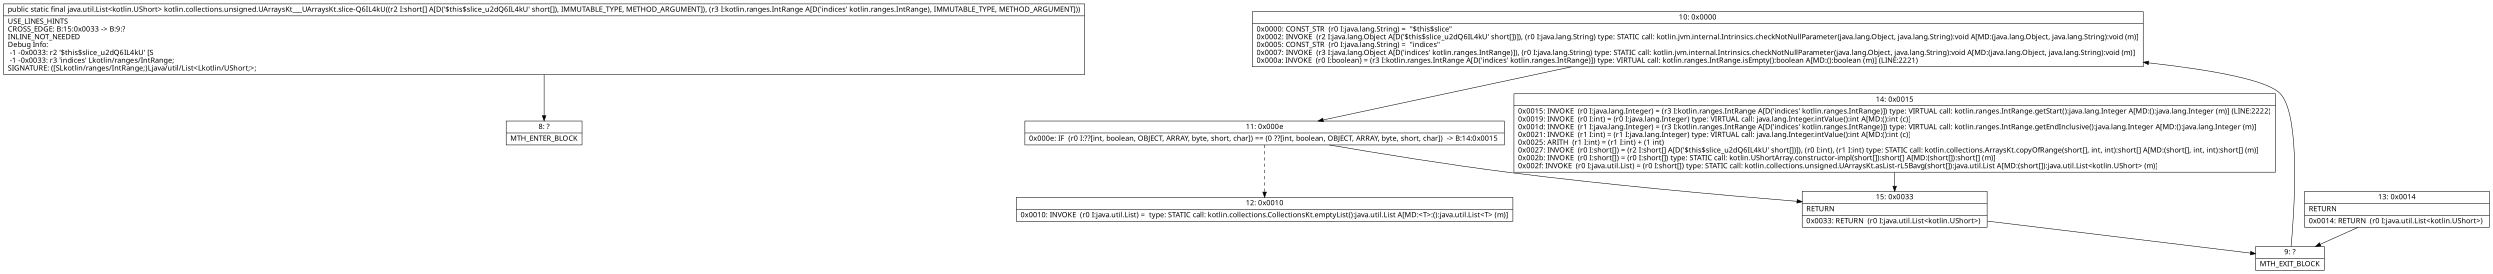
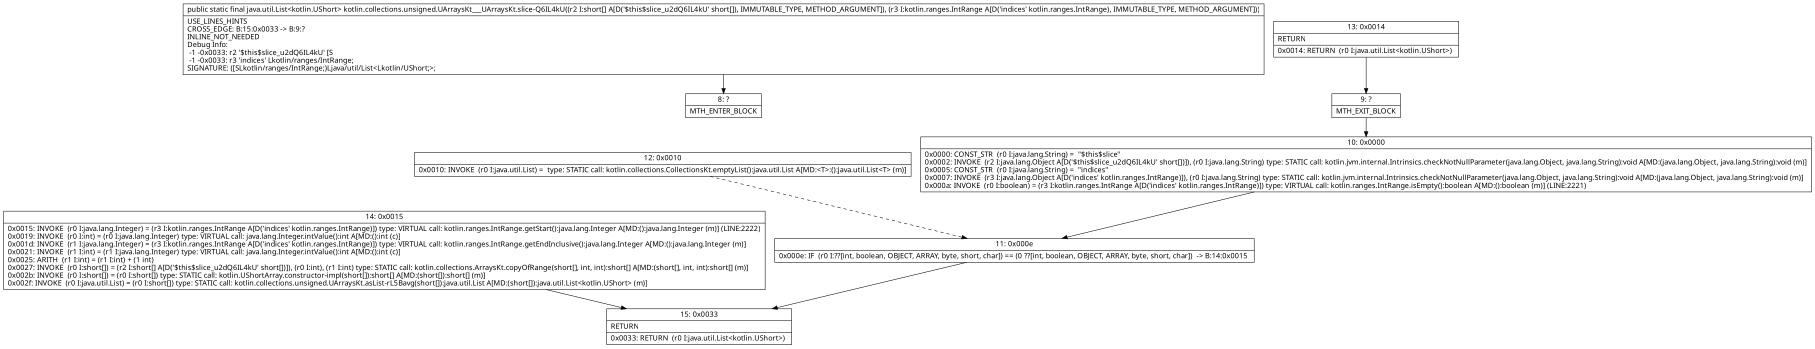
  digraph {
    fontname="Noto Sans"
    node [fontname="Noto Sans" shape=record]
    edge [fontname="Noto Sans"]
    n1 [label="{8\:\ ?|MTH_ENTER_BLOCK\l}"]
    n2 [label="{10\:\ 0x0000|0x0000: CONST_STR  (r0 I:java.lang.String) =  \"$this$slice\" \l0x0002: INVOKE  (r2 I:java.lang.Object A[D('$this$slice_u2dQ6IL4kU' short[])]), (r0 I:java.lang.String) type: STATIC call: kotlin.jvm.internal.Intrinsics.checkNotNullParameter(java.lang.Object, java.lang.String):void A[MD:(java.lang.Object, java.lang.String):void (m)]\l0x0005: CONST_STR  (r0 I:java.lang.String) =  \"indices\" \l0x0007: INVOKE  (r3 I:java.lang.Object A[D('indices' kotlin.ranges.IntRange)]), (r0 I:java.lang.String) type: STATIC call: kotlin.jvm.internal.Intrinsics.checkNotNullParameter(java.lang.Object, java.lang.String):void A[MD:(java.lang.Object, java.lang.String):void (m)]\l0x000a: INVOKE  (r0 I:boolean) = (r3 I:kotlin.ranges.IntRange A[D('indices' kotlin.ranges.IntRange)]) type: VIRTUAL call: kotlin.ranges.IntRange.isEmpty():boolean A[MD:():boolean (m)] (LINE:2221)\l}"]
    n3 [label="{11\:\ 0x000e|0x000e: IF  (r0 I:??[int, boolean, OBJECT, ARRAY, byte, short, char]) == (0 ??[int, boolean, OBJECT, ARRAY, byte, short, char])  \-\> B:14:0x0015 \l}"]
    n4 [label="{12\:\ 0x0010|0x0010: INVOKE  (r0 I:java.util.List) =  type: STATIC call: kotlin.collections.CollectionsKt.emptyList():java.util.List A[MD:\<T\>:():java.util.List\<T\> (m)]\l}"]
    n5 [label="{15\:\ 0x0033|RETURN\l|0x0033: RETURN  (r0 I:java.util.List\<kotlin.UShort\>) \l}"]
    n6 [label="{14\:\ 0x0015|0x0015: INVOKE  (r0 I:java.lang.Integer) = (r3 I:kotlin.ranges.IntRange A[D('indices' kotlin.ranges.IntRange)]) type: VIRTUAL call: kotlin.ranges.IntRange.getStart():java.lang.Integer A[MD:():java.lang.Integer (m)] (LINE:2222)\l0x0019: INVOKE  (r0 I:int) = (r0 I:java.lang.Integer) type: VIRTUAL call: java.lang.Integer.intValue():int A[MD:():int (c)]\l0x001d: INVOKE  (r1 I:java.lang.Integer) = (r3 I:kotlin.ranges.IntRange A[D('indices' kotlin.ranges.IntRange)]) type: VIRTUAL call: kotlin.ranges.IntRange.getEndInclusive():java.lang.Integer A[MD:():java.lang.Integer (m)]\l0x0021: INVOKE  (r1 I:int) = (r1 I:java.lang.Integer) type: VIRTUAL call: java.lang.Integer.intValue():int A[MD:():int (c)]\l0x0025: ARITH  (r1 I:int) = (r1 I:int) + (1 int) \l0x0027: INVOKE  (r0 I:short[]) = (r2 I:short[] A[D('$this$slice_u2dQ6IL4kU' short[])]), (r0 I:int), (r1 I:int) type: STATIC call: kotlin.collections.ArraysKt.copyOfRange(short[], int, int):short[] A[MD:(short[], int, int):short[] (m)]\l0x002b: INVOKE  (r0 I:short[]) = (r0 I:short[]) type: STATIC call: kotlin.UShortArray.constructor\-impl(short[]):short[] A[MD:(short[]):short[] (m)]\l0x002f: INVOKE  (r0 I:java.util.List) = (r0 I:short[]) type: STATIC call: kotlin.collections.unsigned.UArraysKt.asList\-rL5Bavg(short[]):java.util.List A[MD:(short[]):java.util.List\<kotlin.UShort\> (m)]\l}"]
    n7 [label="{13\:\ 0x0014|RETURN\l|0x0014: RETURN  (r0 I:java.util.List\<kotlin.UShort\>) \l}"]
    n8 [label="{9\:\ ?|MTH_EXIT_BLOCK\l}"]
    n9 [label="{public static final java.util.List\<kotlin.UShort\> kotlin.collections.unsigned.UArraysKt___UArraysKt.slice\-Q6IL4kU((r2 I:short[] A[D('$this$slice_u2dQ6IL4kU' short[]), IMMUTABLE_TYPE, METHOD_ARGUMENT]), (r3 I:kotlin.ranges.IntRange A[D('indices' kotlin.ranges.IntRange), IMMUTABLE_TYPE, METHOD_ARGUMENT]))  | USE_LINES_HINTS\lCROSS_EDGE: B:15:0x0033 \-\> B:9:?\lINLINE_NOT_NEEDED\lDebug Info:\l  \-1 \-0x0033: r2 '$this$slice_u2dQ6IL4kU' [S\l  \-1 \-0x0033: r3 'indices' Lkotlin\/ranges\/IntRange;\lSIGNATURE: ([SLkotlin\/ranges\/IntRange;)Ljava\/util\/List\<Lkotlin\/UShort;\>;\l}"]
    n2 -> n3
-   n3 -> n4 [style=dashed]
+   n4 -> n3 [style=dashed]
    n3 -> n5
-   n5 -> n8
    n6 -> n5
    n7 -> n8
    n8 -> n2
    n9 -> n1
  }
